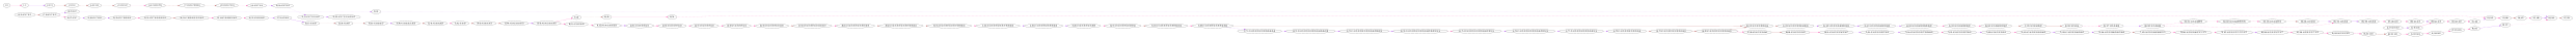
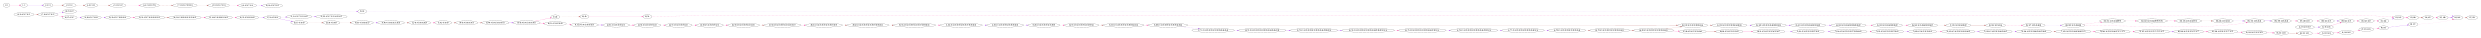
  digraph {
    fontname="Liberation Serif"
    rankdir=LR
    node [fontname="Liberation Serif"]
    edge [color=deeppink fontname="Liberation Serif" style=dotted]
    n1 [label="0, 0: "]
    n2 [label="1, 1: "]
    n3 [label="2, 2: 0 1 "]
    n4 [label="3, 3: 0 1 2 3 "]
    n5 [label="4, 4: 2 3 4 5 "]
    n6 [label="5, 5: 2 3 4 5 6 7 "]
    n7 [label="6, 6: 2 3 4 5 6 7 8 9 "]
    n8 [label="7, 7: 2 3 4 5 6 7 8 9 10 11 "]
    n9 [label="8, 8: 2 3 4 5 6 7 10 11 "]
    n10 [label="9, 9: 4 5 6 7 10 11 "]
    n11 [label="10, 10: 4 5 6 7 12 13 "]
    n12 [label="11, 11: 4 5 6 7 12 13 14 15 "]
    n13 [label="12, 151: 4 5 6 7 12 13 14 15 16 17 "]
    n14 [label="14, 17: 14 15 16 17 "]
    n15 [label="15, 18: 14 15 "]
    n16 [label="16, 19: 4 5 6 7 16 17 "]
    n17 [label="17, 20: 4 5 6 7 16 17 "]
    n18 [label="109, 142: 14 15 "]
    n19 [label="110, 143: 14 15 "]
    n20 [label="18, 25: 16 17 "]
    n21 [label="20, 27: 4 5 6 7 "]
    n22 [label="19, 26: "]
    n23 [label="21, 28: 4 5 6 7 18 19 "]
    n24 [label="116, 149: "]
    n25 [label="117, 150: "]
    n26 [label="22, 29: 4 5 6 7 18 19 20 21 "]
    n27 [label="23, 32: 4 5 6 7 18 19 20 21 22 23 "]
    n28 [label="24, 33: 4 5 18 19 20 21 22 23 24 25 "]
    n29 [label="25, 34: 4 5 18 19 20 21 24 25 "]
    n30 [label="26, 35: 4 5 18 19 24 25 "]
    n31 [label="27, 36: 4 5 18 19 "]
    n32 [label="28, 37: 4 5 18 19 "]
    n33 [label="29, 38: 4 5 18 19 "]
    n34 [label="30, 39: 4 5 18 19 26 27 "]
    n35 [label="31, 40: 4 5 18 19 26 27 28 29 "]
    n36 [label="32, 41: 4 5 18 19 28 29 "]
    n37 [label="33, 42: 4 5 18 19 "]
    n38 [label="34, 43: 4 5 18 19 30 31 "]
    n39 [label="35, 44: 4 5 14 15 18 19 30 31 "]
    n40 [label="36, 45: 4 5 14 15 18 19 30 31 "]
    n41 [label="37, 48: "]
    n42 [label="40, 51: 4 5 14 15 18 19 "]
    n43 [label="38, 49: "]
    n44 [label="41, 152: 4 5 14 15 18 19 32 33 "]
    n45 [label="39, 50: "]
    n46 [label="112, 145: "]
    n47 [label="113, 146: "]
    n48 [label="42, 55: 4 5 14 15 18 19 32 33 "]
    n49 [label="43, 56: 4 5 14 15 18 19 32 33 "]
    n50 [label="44, 57: 4 5 14 15 18 19 32 33 "]
    n51 [label="45, 58: 4 5 14 15 18 19 32 33 "]
    n52 [label="46, 59: 4 5 14 15 18 19 32 33 34 35 "]
    n53 [label="47, 60: 4 5 14 15 18 19 32 33 34 35 36 37 "]
    n54 [label="48, 61: 4 5 14 15 18 19 32 33 36 37 38 39 "]
    n55 [label="49, 62: 4 5 14 15 18 19 32 33 36 37 38 39 40 41 "]
    n56 [label="50, 63: 4 5 14 15 18 19 32 33 36 37 38 39 40 41 "]
    n57 [label="51, 64: 4 5 14 15 18 19 32 33 36 37 38 39 40 41 "]
    n58 [label="52, 65: 4 5 14 15 18 19 32 33 38 39 40 41 "]
    n59 [label="53, 66: 4 5 14 15 18 19 32 33 38 39 "]
    n60 [label="54, 67: 4 5 14 15 18 19 32 33 38 39 42 "]
    n61 [label="55, 153: 4 5 14 15 18 19 32 33 38 39 42 43 44 "]
    n62 [label="56, 68: 4 5 14 15 18 19 32 33 38 39 42 43 44 "]
    n63 [label="57, 71: 4 5 14 15 18 19 32 33 38 39 43 44 45 46 "]
    n64 [label="90, 118: 14 15 18 19 38 39 43 44 "]
    n65 [label="58, 72: 4 5 14 15 18 19 32 33 38 39 43 44 45 46 47 48 "]
    n66 [label="91, 119: 14 15 18 19 38 39 43 44 80 81 "]
    n67 [label="59, 73: 4 5 14 15 18 19 32 33 38 39 43 44 47 48 49 50 "]
    n68 [label="60, 74: 4 5 14 15 18 19 32 33 38 39 43 44 47 48 49 50 51 52 "]
    n69 [label="61, 75: 4 5 14 15 18 19 32 33 38 39 43 44 47 48 51 52 "]
    n70 [label="62, 76: 4 5 14 15 18 19 32 33 38 39 43 44 47 48 51 52 "]
    n71 [label="63, 77: 4 5 14 15 18 19 32 33 38 39 43 44 51 52 "]
    n72 [label="64, 78: 4 5 14 15 18 19 32 33 38 39 43 44 "]
    n73 [label="65, 79: 4 5 14 15 18 19 32 33 38 39 43 44 53 "]
    n74 [label="66, 80: 4 5 14 15 18 19 32 33 38 39 43 44 53 "]
    n75 [label="67, 88: 4 5 14 15 32 33 43 44 "]
    n76 [label="68, 89: 4 5 14 15 32 33 54 55 "]
    n77 [label="69, 91: 4 5 14 15 32 33 54 55 56 57 "]
    n78 [label="70, 92: 4 5 14 15 32 33 56 57 58 59 "]
    n79 [label="71, 94: 4 5 14 15 32 33 56 57 58 59 60 61 "]
    n80 [label="72, 95: 4 5 14 15 32 33 56 57 60 61 "]
    n81 [label="73, 100: 4 5 14 15 32 33 62 63 "]
    n82 [label="74, 101: 4 5 14 15 32 33 62 63 64 65 "]
    n83 [label="75, 103: 4 5 14 15 32 33 64 65 66 67 "]
    n84 [label="76, 104: 14 15 32 33 64 65 66 67 68 69 "]
    n85 [label="77, 105: 14 15 32 33 64 65 68 69 70 71 "]
    n86 [label="78, 106: 14 15 32 33 64 65 70 71 72 73 "]
    n87 [label="79, 107: 14 15 32 33 70 71 72 73 74 75 "]
    n88 [label="80, 108: 14 15 32 33 74 75 76 77 "]
    n89 [label="81, 109: 14 15 32 33 76 77 78 79 "]
    n90 [label="82, 110: 14 15 32 33 78 79 "]
    n91 [label="83, 111: 14 15 "]
    n92 [label="84, 112: 14 15 "]
    n93 [label="85, 113: 14 15 "]
    n94 [label="86, 114: 14 15 "]
    n95 [label="87, 115: 14 15 "]
    n96 [label="88, 116: "]
    n97 [label="89, 117: "]
    n98 [label="92, 120: 14 15 18 19 43 44 80 81 82 83 "]
    n99 [label="93, 121: 14 15 18 19 43 44 82 83 84 85 "]
    n100 [label="94, 122: 14 15 43 44 82 83 84 85 86 87 "]
    n101 [label="95, 123: 14 15 43 44 82 83 86 87 "]
    n102 [label="96, 124: 14 15 43 44 82 83 86 87 "]
    n103 [label="97, 125: 14 15 43 44 86 87 "]
    n104 [label="98, 126: 14 15 43 44 "]
    n105 [label="99, 127: 14 15 43 44 88 "]
    n106 [label="100, 128: 14 15 43 44 88 "]
    n107 [label="101, 131: 14 15 43 44 89 90 "]
    n108 [label="105, 135: 14 15 43 44 "]
    n109 [label="102, 132: 14 15 43 44 89 90 91 92 "]
    n110 [label="106, 339: 14 15 43 44"]
    n111 [label="103, 133: 14 15 43 44 91 92 "]
    n112 [label="104, 134: 14 15 43 44 "]
    n113 [label="107, 140: 14 15 "]
    n114 [label="108, 141: 14 15 "]
    n115 [label="111, 144: "]
    n116 [label="114, 147: "]
    n117 [label="115, 148: "]
    n1 -> n2 [style=solid]
    n2 -> n3 [color=purple style=solid]
    n3 -> n4 [color=brown style=solid]
    n4 -> n5 [color=brown style=dashed]
    n5 -> n6 [color=brown]
    n6 -> n7
    n7 -> n8 [color=brown style=dashed]
    n8 -> n9 [color=brown]
    n9 -> n10
    n10 -> n11 [color=purple style=dashed]
-   n11 -> n12 [color=purple]
+   n31 -> n12 [color=purple]
    n12 -> n13 [color=purple style=solid]
    n14 -> n15 [color=purple style=solid]
    n15 -> n18 [style=solid]
    n16 -> n17 [color=brown style=dashed]
    n17 -> n20 [color=purple style=dashed]
    n17 -> n21 [style=dashed]
    n18 -> n19
    n19 -> n115 [style=dashed]
    n20 -> n22 [color=purple]
    n21 -> n23 [color=purple]
    n22 -> n24 [color=purple]
    n23 -> n26 [color=purple style=dashed]
    n24 -> n25 [color=brown]
    n26 -> n27 [style=solid]
    n27 -> n28 [color=brown style=solid]
    n28 -> n29 [style=solid]
    n29 -> n30 [style=dashed]
    n30 -> n31 [color=purple style=dashed]
    n31 -> n32 [color=purple style=solid]
    n32 -> n33 [color=brown]
    n33 -> n34 [color=brown]
    n34 -> n35 [color=purple style=dashed]
    n35 -> n36 [color=brown]
    n36 -> n37
    n37 -> n38 [color=brown]
    n38 -> n39 [color=brown style=dashed]
    n39 -> n40 [color=purple style=solid]
    n40 -> n41 [style=solid]
    n40 -> n42 [style=solid]
    n41 -> n43 [color=brown]
    n42 -> n44
    n43 -> n45 [style=solid]
    n44 -> n48 [color=purple style=solid]
    n45 -> n46 [style=dashed]
    n46 -> n47 [style=solid]
    n47 -> n116 [color=brown style=solid]
    n48 -> n49 [style=solid]
    n49 -> n50
    n50 -> n51 [style=solid]
    n51 -> n52 [style=solid]
    n52 -> n53 [color=brown style=dashed]
    n53 -> n54 [style=solid]
    n54 -> n55 [color=brown]
    n55 -> n56 [color=brown]
    n56 -> n57
    n57 -> n58 [color=purple style=dashed]
    n58 -> n59 [color=purple style=dashed]
    n59 -> n60
    n60 -> n61 [color=brown style=dashed]
    n61 -> n62 [style=solid]
    n62 -> n63 [color=purple style=dashed]
    n62 -> n64 [color=brown style=solid]
    n63 -> n65 [color=purple style=dashed]
    n64 -> n66 [color=brown]
    n65 -> n67 [color=purple style=solid]
    n66 -> n98 [color=purple]
    n67 -> n68 [color=purple style=solid]
    n68 -> n69 [style=dashed]
    n69 -> n70 [color=purple]
    n70 -> n71 [color=purple]
    n71 -> n72 [color=purple style=dashed]
    n72 -> n73 [color=brown]
    n73 -> n74 [color=brown style=solid]
    n74 -> n64 [color=brown style=solid]
    n74 -> n75 [style=solid]
    n75 -> n76 [color=brown style=solid]
    n76 -> n77 [style=solid]
    n77 -> n78 [color=purple]
    n78 -> n79 [color=purple]
    n79 -> n80
    n80 -> n81 [color=purple style=dashed]
    n81 -> n82 [style=dashed]
    n82 -> n83 [color=purple style=dashed]
    n83 -> n84 [color=purple]
    n84 -> n85 [color=brown style=dashed]
    n85 -> n86 [style=dashed]
    n86 -> n87
    n87 -> n88 [color=purple style=solid]
    n88 -> n89 [style=solid]
    n89 -> n90 [style=solid]
    n90 -> n91 [style=solid]
    n91 -> n92 [color=brown style=solid]
    n92 -> n93 [style=dashed]
    n93 -> n94 [style=solid]
    n94 -> n95 [style=dashed]
    n95 -> n96 [style=dashed]
    n96 -> n97 [color=purple style=solid]
    n97 -> n24
    n98 -> n99 [color=purple style=solid]
    n99 -> n100 [color=purple style=dashed]
    n100 -> n101 [style=dashed]
    n101 -> n102 [style=dashed]
    n102 -> n103 [color=brown]
    n103 -> n104 [color=brown style=solid]
    n104 -> n105 [style=dashed]
    n105 -> n106 [color=purple]
    n106 -> n107 [style=dashed]
    n106 -> n108 [style=dashed]
    n107 -> n109
    n108 -> n110 [color=purple style=solid]
    n109 -> n111 [style=dashed]
    n110 -> n113
    n111 -> n112 [color=brown]
    n112 -> n108 [color=purple]
    n113 -> n114
    n114 -> n18 [color=purple]
    n115 -> n46 [color=purple]
    n116 -> n117 [style=dashed]
    n117 -> n24 [color=purple style=solid]
  }
